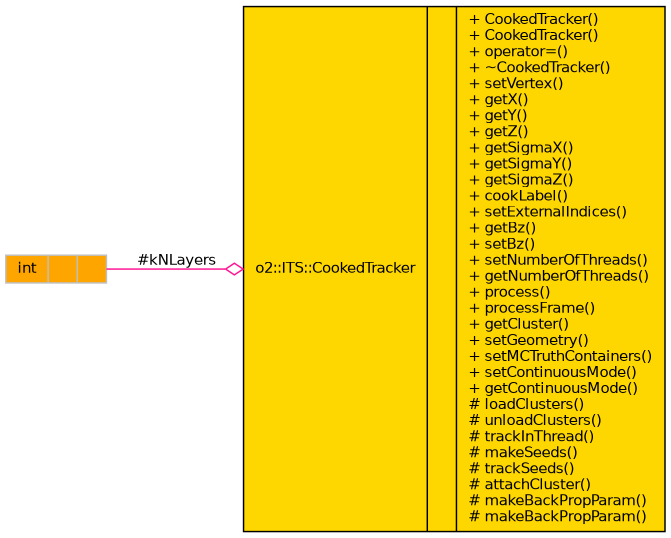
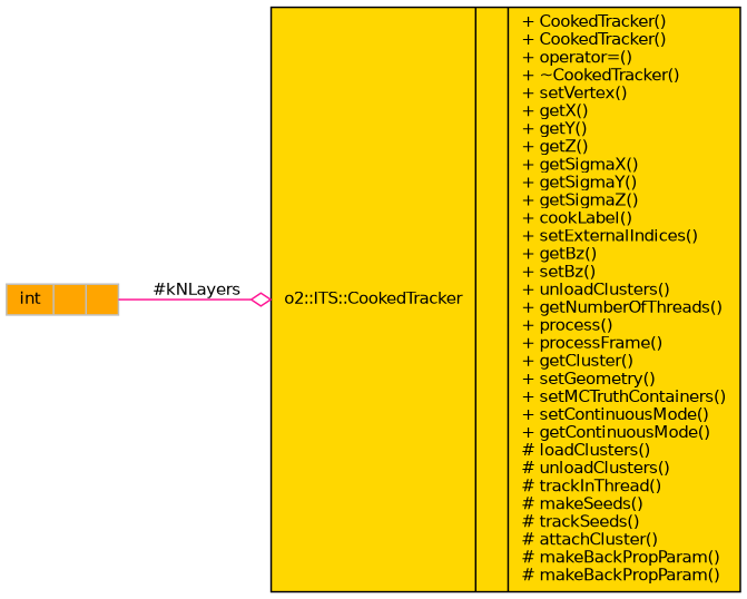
  digraph {
    rankdir=LR
    node [fontname=Helvetica fontsize=10 shape=record style=filled]
-   n1 [color=black fillcolor=gold fontcolor=black height=0.2 label="{o2::ITS::CookedTracker\n||+ CookedTracker()\l+ CookedTracker()\l+ operator=()\l+ ~CookedTracker()\l+ setVertex()\l+ getX()\l+ getY()\l+ getZ()\l+ getSigmaX()\l+ getSigmaY()\l+ getSigmaZ()\l+ cookLabel()\l+ setExternalIndices()\l+ getBz()\l+ setBz()\l+ setNumberOfThreads()\l+ getNumberOfThreads()\l+ process()\l+ processFrame()\l+ getCluster()\l+ setGeometry()\l+ setMCTruthContainers()\l+ setContinuousMode()\l+ getContinuousMode()\l# loadClusters()\l# unloadClusters()\l# trackInThread()\l# makeSeeds()\l# trackSeeds()\l# attachCluster()\l# makeBackPropParam()\l# makeBackPropParam()\l}" width=0.4]
+   n1 [color=black fillcolor=gold fontcolor=black height=0.2 label="{o2::ITS::CookedTracker\n||+ CookedTracker()\l+ CookedTracker()\l+ operator=()\l+ ~CookedTracker()\l+ setVertex()\l+ getX()\l+ getY()\l+ getZ()\l+ getSigmaX()\l+ getSigmaY()\l+ getSigmaZ()\l+ cookLabel()\l+ setExternalIndices()\l+ getBz()\l+ setBz()\l+ unloadClusters()\l+ getNumberOfThreads()\l+ process()\l+ processFrame()\l+ getCluster()\l+ setGeometry()\l+ setMCTruthContainers()\l+ setContinuousMode()\l+ getContinuousMode()\l# loadClusters()\l# unloadClusters()\l# trackInThread()\l# makeSeeds()\l# trackSeeds()\l# attachCluster()\l# makeBackPropParam()\l# makeBackPropParam()\l}" width=0.4]
    n2 [color=grey75 height=0.2 label="{int\n||}" width=0.4 fillcolor=orange]
    n2 -> n1 [arrowhead=odiamond color=deeppink fontname=Helvetica fontsize=10 label=" #kNLayers" labelfontname=Helvetica labelfontsize=10 style=solid]
  }
